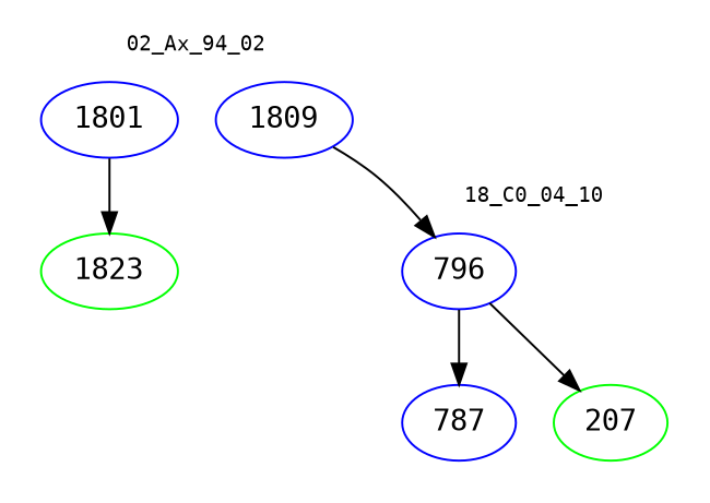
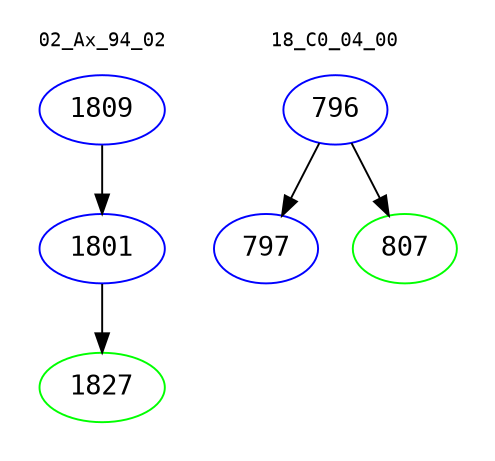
  digraph {
    fontname="DejaVu Sans Mono"
    node [color=blue fontname="DejaVu Sans Mono"]
    edge [color=black fontname="DejaVu Sans Mono"]
    n1 [label=1809]
    n2 [label=1801]
-   n3 [color=green label=1823]
+   n3 [color=green label=1827]
    n4 [label=796]
-   n5 [label=787]
-   n6 [color=green label=207]
+   n5 [label=797]
+   n6 [color=green label=807]
    subgraph cluster_1 {
      color=white
      fontsize=10
      label="02_Ax_94_02"
      n1
      n2
      n3
    }
    subgraph cluster_2 {
      color=white
      fontsize=10
-     label="18_C0_04_10"
+     label="18_C0_04_00"
      n4
      n5
      n6
    }
-   n1 -> n4
+   n1 -> n2
    n2 -> n3
    n4 -> n5
    n4 -> n6
  }
